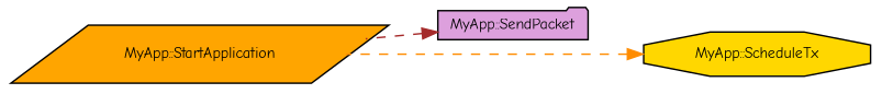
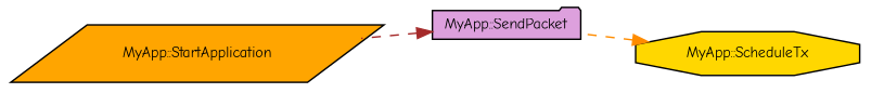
  digraph {
    fontname="Comic Neue"
    rankdir=RL
    node [color=black fontname="Comic Neue" fontsize=10 style=filled]
    edge [dir=back fontname="Comic Neue" fontsize=10 labelfontname=Helvetica labelfontsize=10 style=dashed]
    n1 [fillcolor=gold fontcolor=black height=0.2 label="MyApp::ScheduleTx" shape=octagon width=0.4]
    n2 [fillcolor=plum height=0.2 label="MyApp::SendPacket" shape=folder width=0.4]
    n3 [fillcolor=orange height=0.2 label="MyApp::StartApplication" shape=parallelogram width=0.4]
-   n1 -> n3 [color=darkorange]
+   n1 -> n2 [color=darkorange]
    n2 -> n3 [color=brown]
  }
